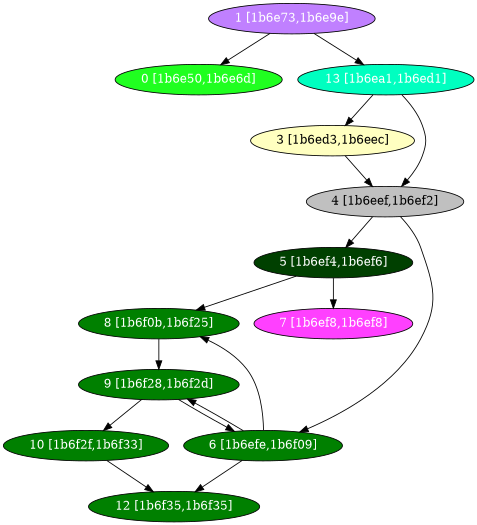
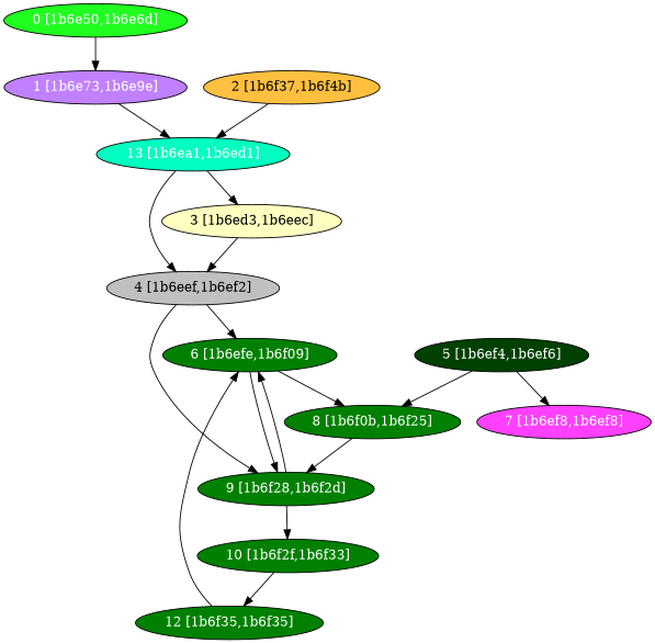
  digraph {
    node [fillcolor="#008000" fontcolor="#ffffff" shape=oval style=filled]
    n1 [fillcolor="#20FF20" label="0 [1b6e50,1b6e6d]"]
    n2 [fillcolor="#C080FF" label="1 [1b6e73,1b6e9e]"]
    n3 [fillcolor="#00FFC0" label="13 [1b6ea1,1b6ed1]"]
+   n4 [fillcolor="#FFC040" fontcolor="#000000" label="2 [1b6f37,1b6f4b]"]
    n5 [fillcolor="#FFFFC0" fontcolor="#000000" label="3 [1b6ed3,1b6eec]"]
    n6 [fillcolor="#C0C0C0" fontcolor="#000000" label="4 [1b6eef,1b6ef2]"]
    n7 [fillcolor="#004000" label="5 [1b6ef4,1b6ef6]"]
    n8 [label="6 [1b6efe,1b6f09]"]
    n9 [fillcolor="#FF40FF" label="7 [1b6ef8,1b6ef8]"]
    n10 [label="8 [1b6f0b,1b6f25]"]
    n11 [label="9 [1b6f28,1b6f2d]"]
    n12 [label="10 [1b6f2f,1b6f33]"]
    n13 [label="12 [1b6f35,1b6f35]"]
-   n2 -> n1
+   n1 -> n2
    n2 -> n3
    n3 -> n5
    n3 -> n6
+   n4 -> n3
    n5 -> n6
-   n6 -> n7
+   n6 -> n11
    n6 -> n8
    n7 -> n9
    n7 -> n10
    n8 -> n10
    n8 -> n11
    n10 -> n11
    n11 -> n8
    n11 -> n12
    n12 -> n13
-   n8 -> n13
+   n13 -> n8
  }
